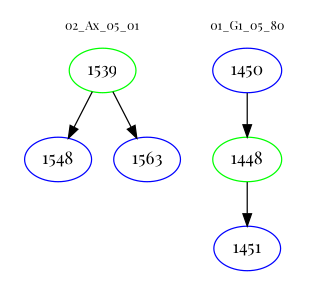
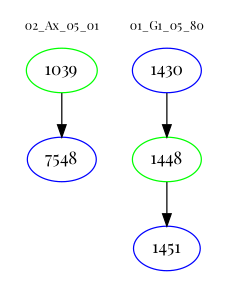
  digraph {
    fontname="Playfair Display"
    node [color=blue fontname="Playfair Display"]
    edge [color=black fontname="Playfair Display"]
-   n1 [label=1548]
-   n2 [color=green label=1539]
-   n3 [label=1563]
-   n4 [label=1450]
+   n1 [label=7548]
+   n2 [color=green label=1039]
+   n4 [label=1430]
    n5 [color=green label=1448]
    n6 [label=1451]
    subgraph cluster_1 {
      color=white
      fontsize=10
      label="02_Ax_05_01"
      n1
      n2
-     n3
    }
    subgraph cluster_2 {
      color=white
      fontsize=10
      label="01_G1_05_80"
      n4
      n5
      n6
    }
    n2 -> n1
-   n2 -> n3
    n4 -> n5
    n5 -> n6
  }
